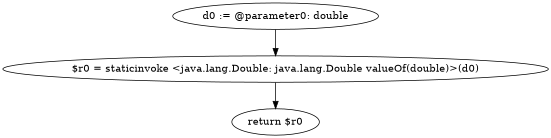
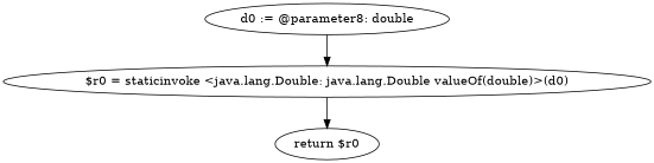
  digraph {
-   "d0 := @parameter0: double"
+   "d0 := @parameter0: double" [label="d0 := @parameter8: double"]
    "$r0 = staticinvoke <java.lang.Double: java.lang.Double valueOf(double)>(d0)"
    "return $r0"
    "d0 := @parameter0: double" -> "$r0 = staticinvoke <java.lang.Double: java.lang.Double valueOf(double)>(d0)"
    "$r0 = staticinvoke <java.lang.Double: java.lang.Double valueOf(double)>(d0)" -> "return $r0"
  }
